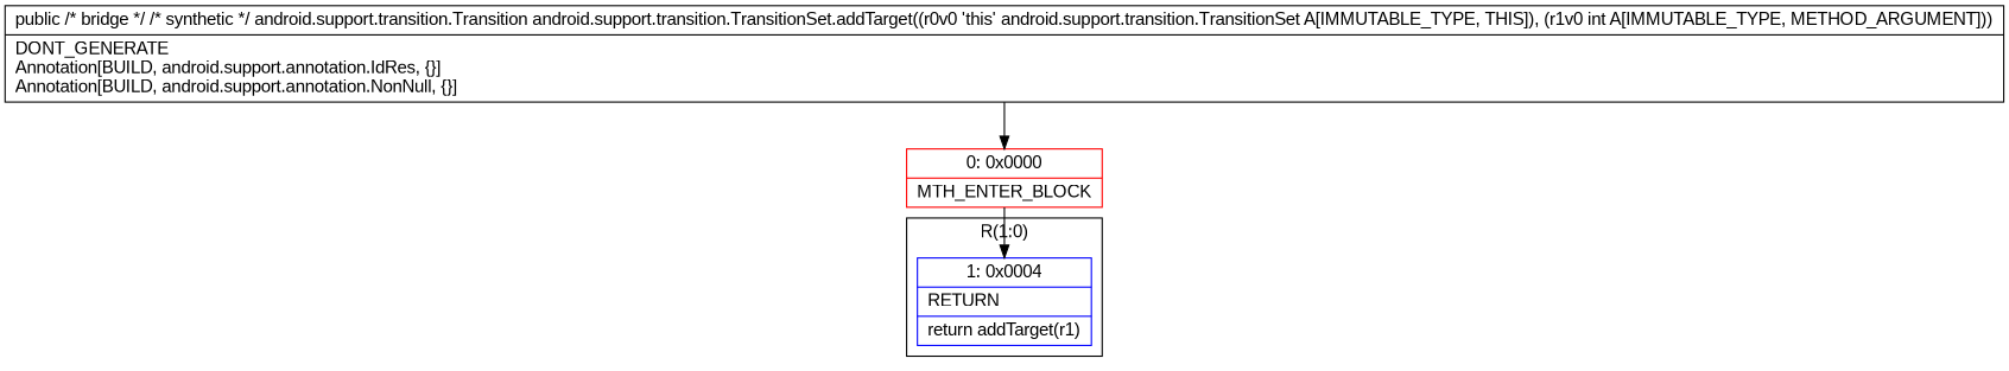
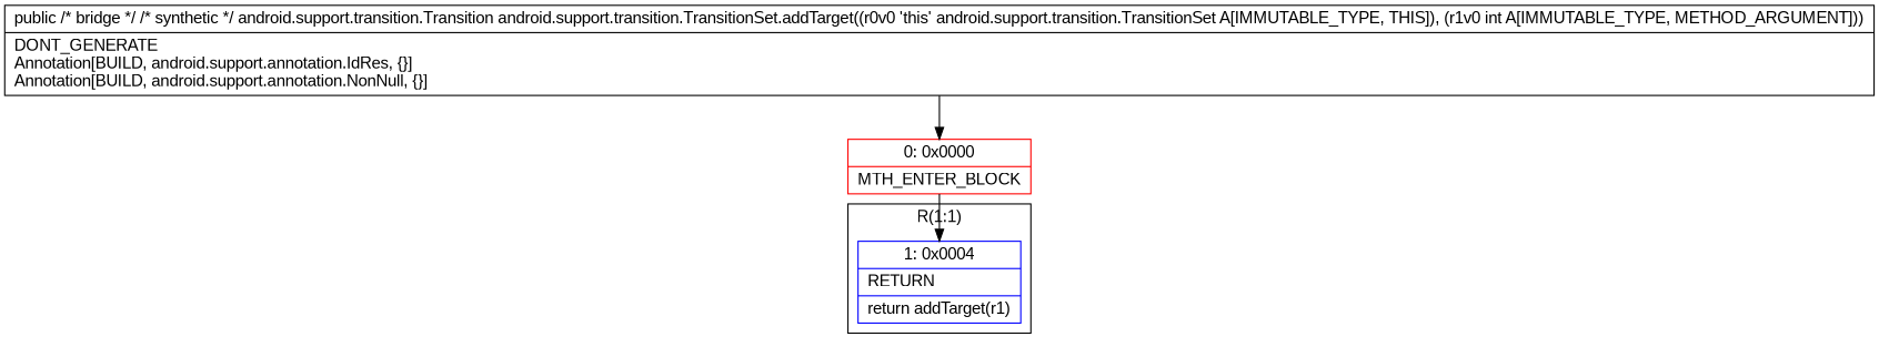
  digraph {
    fontname="Liberation Sans"
    node [shape=record fontname="Liberation Sans"]
    edge [fontname="Liberation Sans"]
    n1 [color=blue label="{1\:\ 0x0004|RETURN\l|return addTarget(r1)\l}"]
    n2 [color=red label="{0\:\ 0x0000|MTH_ENTER_BLOCK\l}"]
    n3 [label="{public \/* bridge *\/ \/* synthetic *\/ android.support.transition.Transition android.support.transition.TransitionSet.addTarget((r0v0 'this' android.support.transition.TransitionSet A[IMMUTABLE_TYPE, THIS]), (r1v0 int A[IMMUTABLE_TYPE, METHOD_ARGUMENT]))  | DONT_GENERATE\lAnnotation[BUILD, android.support.annotation.IdRes, \{\}]\lAnnotation[BUILD, android.support.annotation.NonNull, \{\}]\l}"]
    subgraph cluster_1 {
-     label="R(1:0)"
+     label="R(1:1)"
      n1
    }
    n2 -> n1
    n3 -> n2
  }
